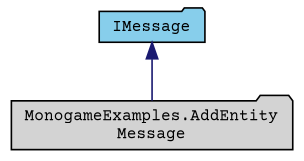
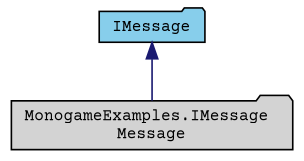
  digraph {
    fontname="Courier Prime"
    node [color=black fontname="Courier Prime" fontsize=10 shape=folder style=filled]
-   n1 [fillcolor=lightgrey fontcolor=black height=0.2 label="MonogameExamples.AddEntity\lMessage" width=0.4]
+   n1 [fillcolor=lightgrey fontcolor=black height=0.2 label="MonogameExamples.IMessage\lMessage" width=0.4]
    n2 [fillcolor=skyblue height=0.2 label=IMessage width=0.4]
    n2 -> n1 [color=midnightblue dir=back fontname="Courier Prime" fontsize=10 labelfontname=Helvetica labelfontsize=10 style=solid]
  }
